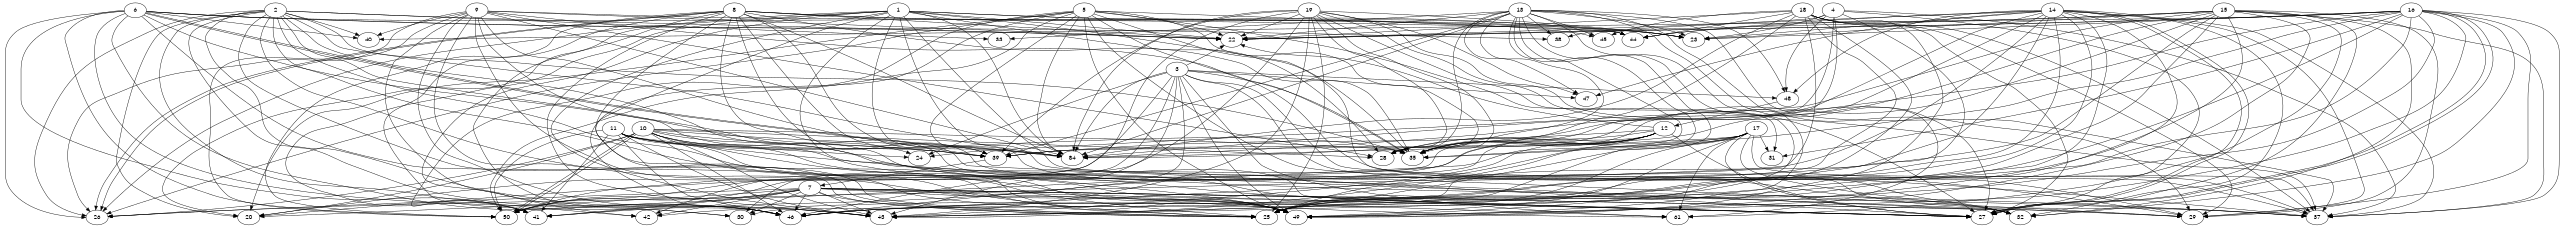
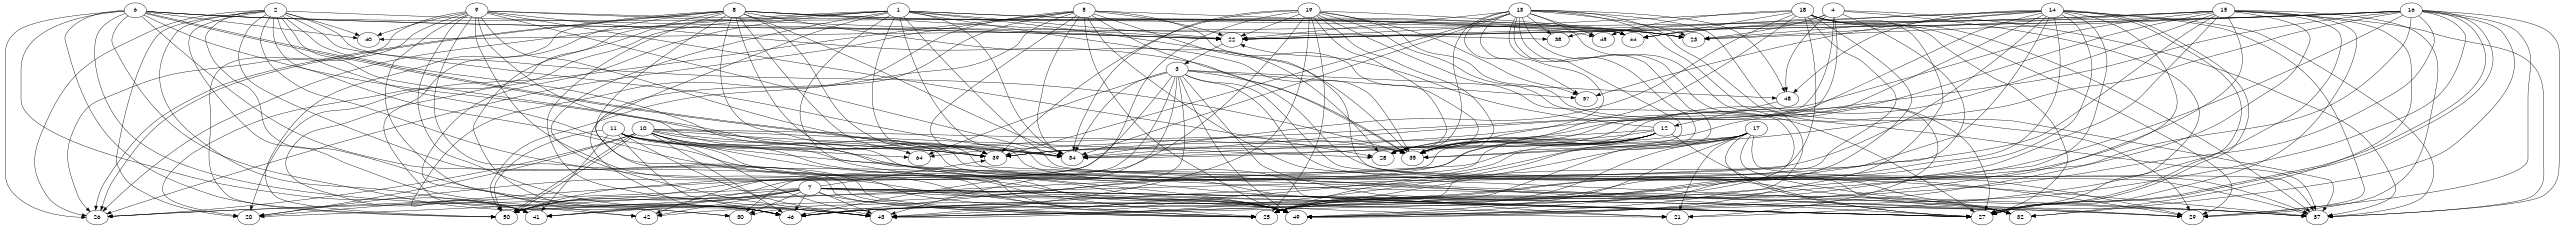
  digraph {
    fontname=Lato
    node [alpha=0.09 fontname=Lato]
    edge [fontname=Lato]
    1 [alpha=0.18 expect_size=32561152]
    20 [alpha=0.05 expect_size=21739520]
    22 [alpha=0.02 expect_size=23207936]
    23 [alpha=0.13 expect_size=6046720]
    25 [expect_size=31525888]
    26 [alpha=0.14 expect_size=12981248]
    27 [alpha=0.02 expect_size=25281536]
    28 [alpha=0.10 expect_size=16890880]
    32 [alpha=0.08 expect_size=49722368]
-   34 [alpha=0.14 expect_size=38351872 label=84]
+   34 [alpha=0.14 expect_size=38351872]
    35 [alpha=0.11 expect_size=12751872]
    37 [alpha=0.20 expect_size=20311040]
    41 [alpha=0.00 expect_size=17113088]
    42 [alpha=0.19 expect_size=48104448]
    43 [alpha=0.19 expect_size=19650560]
    44 [alpha=0.18 expect_size=45623296]
    49 [alpha=0.14 expect_size=47762432]
    2 [alpha=0.17 expect_size=47768576]
-   21 [alpha=0.14 expect_size=46097408 label=61]
-   24 [expect_size=5763072]
+   21 [alpha=0.14 expect_size=46097408]
+   24 [expect_size=5763072 label=64]
    29 [alpha=0.18 expect_size=37237760]
-   33 [alpha=0.11 expect_size=6849536]
    40 [expect_size=42463232]
    46 [alpha=0.03 expect_size=10408960]
    3 [alpha=0.12 expect_size=14404608]
-   47 [alpha=0.05 expect_size=30484480]
+   47 [alpha=0.05 expect_size=30484480 label=57]
    48 [alpha=0.13 expect_size=29338624]
    50 [alpha=0.15 expect_size=35660800]
    12 [alpha=0.13 expect_size=31013888]
    4 [alpha=0.13 expect_size=15322112]
-   31 [alpha=0.13 expect_size=16250880]
    5 [expect_size=14764032]
    39 [alpha=0.15 expect_size=47287296]
    6 [alpha=0.12 expect_size=17996800]
    30 [expect_size=5467136]
    38 [alpha=0.08 expect_size=24596480]
    7 [alpha=0.04 expect_size=10802176]
    8 [alpha=0.01 expect_size=5727232]
    45 [expect_size=32436224]
    9 [alpha=0.08 expect_size=6508544]
    10 [alpha=0.10 expect_size=12232704]
    11 [alpha=0.10 expect_size=34923520]
    13 [alpha=0.20 expect_size=24741888]
    14 [alpha=0.11 expect_size=6027264]
    15 [alpha=0.12 expect_size=35563520]
    16 [alpha=0.05 expect_size=8997888]
    17 [alpha=0.16 expect_size=36290560]
    18 [expect_size=46032896]
    19 [alpha=0.07 expect_size=49519616]
    1 -> 20
    1 -> 22
    1 -> 23
    1 -> 25
    1 -> 26
    1 -> 27
    1 -> 28
    1 -> 32
    1 -> 34
    1 -> 35
    1 -> 37
    1 -> 41
    1 -> 42
    1 -> 43
    1 -> 44
    1 -> 49
    2 -> 20
    2 -> 22
    2 -> 25
    2 -> 26
    2 -> 27
    2 -> 34
    2 -> 35
    2 -> 42
    2 -> 43
    2 -> 49
    2 -> 21
    2 -> 24
    2 -> 29
-   2 -> 33
    2 -> 40
    2 -> 46
    3 -> 20
-   3 -> 22
+   22 -> 3
    3 -> 34
    3 -> 35
    3 -> 37
    3 -> 43
    3 -> 49
    3 -> 21
    3 -> 24
    3 -> 29
    3 -> 46
    3 -> 47
    3 -> 48
    3 -> 50
    48 -> 12
    12 -> 20
    12 -> 22
    12 -> 25
    12 -> 27
    12 -> 28
    12 -> 35
    12 -> 43
    12 -> 46
    12 -> 50
    12 -> 39
    12 -> 30
    4 -> 22
    4 -> 23
    4 -> 25
    4 -> 27
    4 -> 34
    4 -> 35
    4 -> 37
    4 -> 48
    5 -> 20
    5 -> 22
    5 -> 26
    5 -> 32
    5 -> 34
    5 -> 35
    5 -> 37
    5 -> 41
    5 -> 44
    5 -> 49
    5 -> 29
    5 -> 46
    5 -> 50
-   5 -> 31
    5 -> 39
    6 -> 22
    6 -> 23
    6 -> 25
    6 -> 26
    6 -> 34
    6 -> 34
    6 -> 41
    6 -> 40
    6 -> 46
    6 -> 50
    6 -> 39
    6 -> 30
    6 -> 38
    7 -> 20
    7 -> 25
    7 -> 26
    7 -> 27
    7 -> 32
    7 -> 37
    7 -> 41
    7 -> 41
    7 -> 42
    7 -> 43
    7 -> 49
    7 -> 21
    7 -> 29
    7 -> 46
    7 -> 50
-   39 -> 7
+   7 -> 39
    7 -> 30
    8 -> 22
    8 -> 23
    8 -> 26
    8 -> 26
    8 -> 27
    8 -> 32
    8 -> 34
    8 -> 35
    8 -> 37
    8 -> 43
    8 -> 49
    8 -> 46
    8 -> 50
    8 -> 39
    8 -> 30
    8 -> 45
    9 -> 22
    9 -> 25
    9 -> 26
    9 -> 27
    9 -> 28
    9 -> 34
    9 -> 35
    9 -> 43
    9 -> 44
    9 -> 49
    9 -> 40
    9 -> 46
    9 -> 50
    9 -> 39
    10 -> 20
    10 -> 25
    10 -> 26
    10 -> 27
    10 -> 28
    10 -> 34
    10 -> 35
    10 -> 43
    10 -> 49
    10 -> 29
    10 -> 46
    10 -> 50
    10 -> 50
    10 -> 39
    11 -> 25
    11 -> 34
    11 -> 35
    11 -> 37
    11 -> 41
    11 -> 43
    11 -> 24
    11 -> 46
    11 -> 50
    11 -> 39
    13 -> 22
    13 -> 23
    13 -> 25
    13 -> 27
    13 -> 28
    13 -> 34
    13 -> 35
    13 -> 37
    13 -> 43
    13 -> 49
    13 -> 21
    13 -> 29
-   13 -> 33
    13 -> 47
    13 -> 48
    13 -> 50
    13 -> 39
    13 -> 38
    13 -> 45
    14 -> 23
    14 -> 25
    14 -> 26
    14 -> 27
    14 -> 27
-   14 -> 32
    14 -> 34
    14 -> 35
    14 -> 37
    14 -> 43
    14 -> 44
    14 -> 49
    14 -> 29
    14 -> 46
    14 -> 47
    14 -> 48
    14 -> 30
    14 -> 38
    15 -> 22
    15 -> 23
    15 -> 25
    15 -> 27
    15 -> 32
    15 -> 34
    15 -> 35
    15 -> 37
    15 -> 42
    15 -> 44
    15 -> 49
    15 -> 21
    15 -> 24
    15 -> 29
    15 -> 46
    16 -> 22
    16 -> 22
    16 -> 23
    16 -> 25
    16 -> 27
    16 -> 27
    16 -> 32
    16 -> 35
    16 -> 37
    16 -> 43
    16 -> 49
    16 -> 29
    16 -> 40
    16 -> 46
-   16 -> 31
    16 -> 39
    17 -> 25
    17 -> 27
    17 -> 28
    17 -> 32
    17 -> 34
    17 -> 35
    17 -> 37
    17 -> 43
    17 -> 49
    17 -> 21
-   17 -> 31
    17 -> 39
    18 -> 22
    18 -> 25
    18 -> 27
    18 -> 34
    18 -> 35
    18 -> 37
    18 -> 41
    18 -> 44
    18 -> 49
    18 -> 29
    18 -> 46
    18 -> 45
    19 -> 22
    19 -> 23
    19 -> 25
    19 -> 27
    19 -> 28
    19 -> 34
    19 -> 35
    19 -> 37
    19 -> 42
    19 -> 43
    19 -> 49
    19 -> 47
    19 -> 50
    19 -> 39
  }
